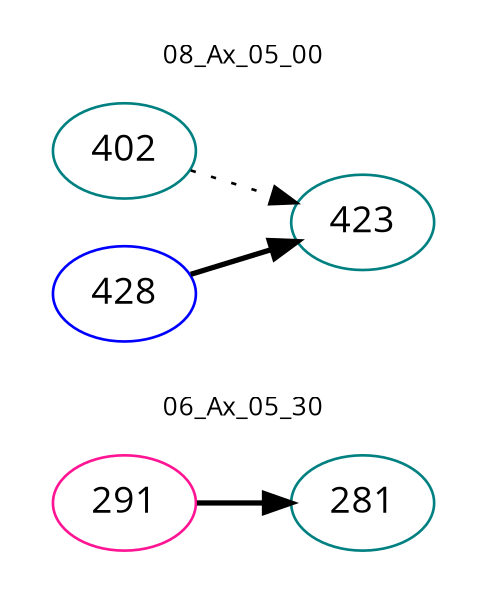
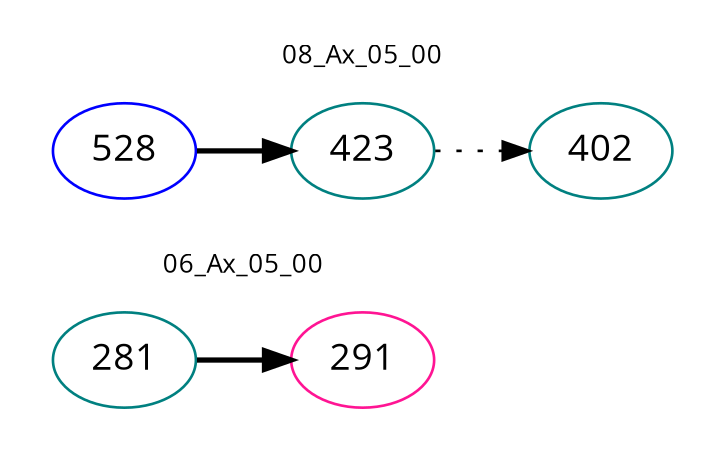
  digraph {
    fontname="Open Sans"
    rankdir=LR
    node [color=teal fontname="Open Sans"]
    edge [color=black fontname="Open Sans" style=bold]
    n1 [label=281]
    n2 [color=deeppink label=291]
    n3 [label=423]
    n4 [label=402]
-   n5 [color=blue label=428]
+   n5 [color=blue label=528]
    subgraph cluster_1 {
      color=white
      fontsize=10
-     label="06_Ax_05_30"
+     label="06_Ax_05_00"
      n1
      n2
    }
    subgraph cluster_2 {
      color=white
      fontsize=10
      label="08_Ax_05_00"
      n3
      n4
      n5
    }
-   n2 -> n1
-   n4 -> n3 [style=dotted]
+   n1 -> n2
+   n3 -> n4 [style=dotted]
    n5 -> n3
  }
